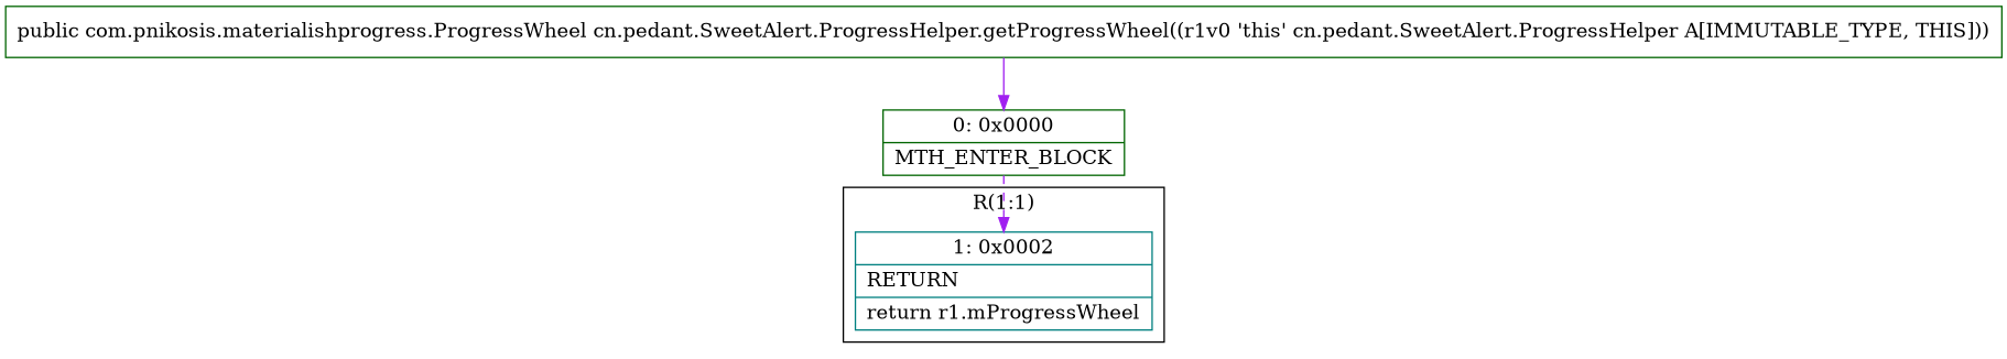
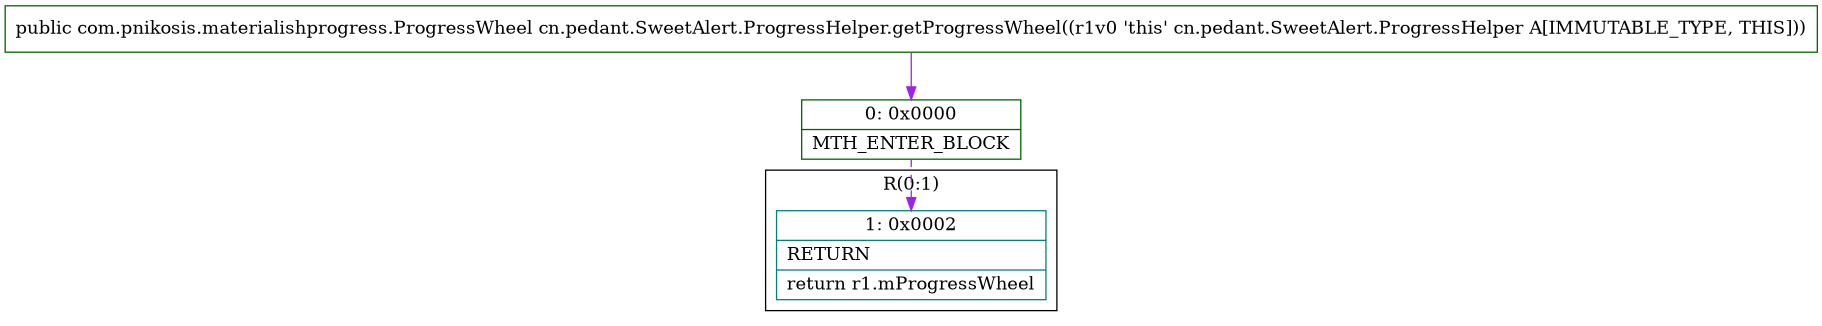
  digraph {
    node [color=darkgreen shape=record]
    edge [color=purple]
    n1 [color=teal label="{1\:\ 0x0002|RETURN\l|return r1.mProgressWheel\l}"]
    n2 [label="{0\:\ 0x0000|MTH_ENTER_BLOCK\l}"]
    n3 [label="{public com.pnikosis.materialishprogress.ProgressWheel cn.pedant.SweetAlert.ProgressHelper.getProgressWheel((r1v0 'this' cn.pedant.SweetAlert.ProgressHelper A[IMMUTABLE_TYPE, THIS])) }"]
    subgraph cluster_1 {
-     label="R(1:1)"
+     label="R(0:1)"
      n1
    }
    n2 -> n1 [style=dashed]
    n3 -> n2 [style=solid]
  }
